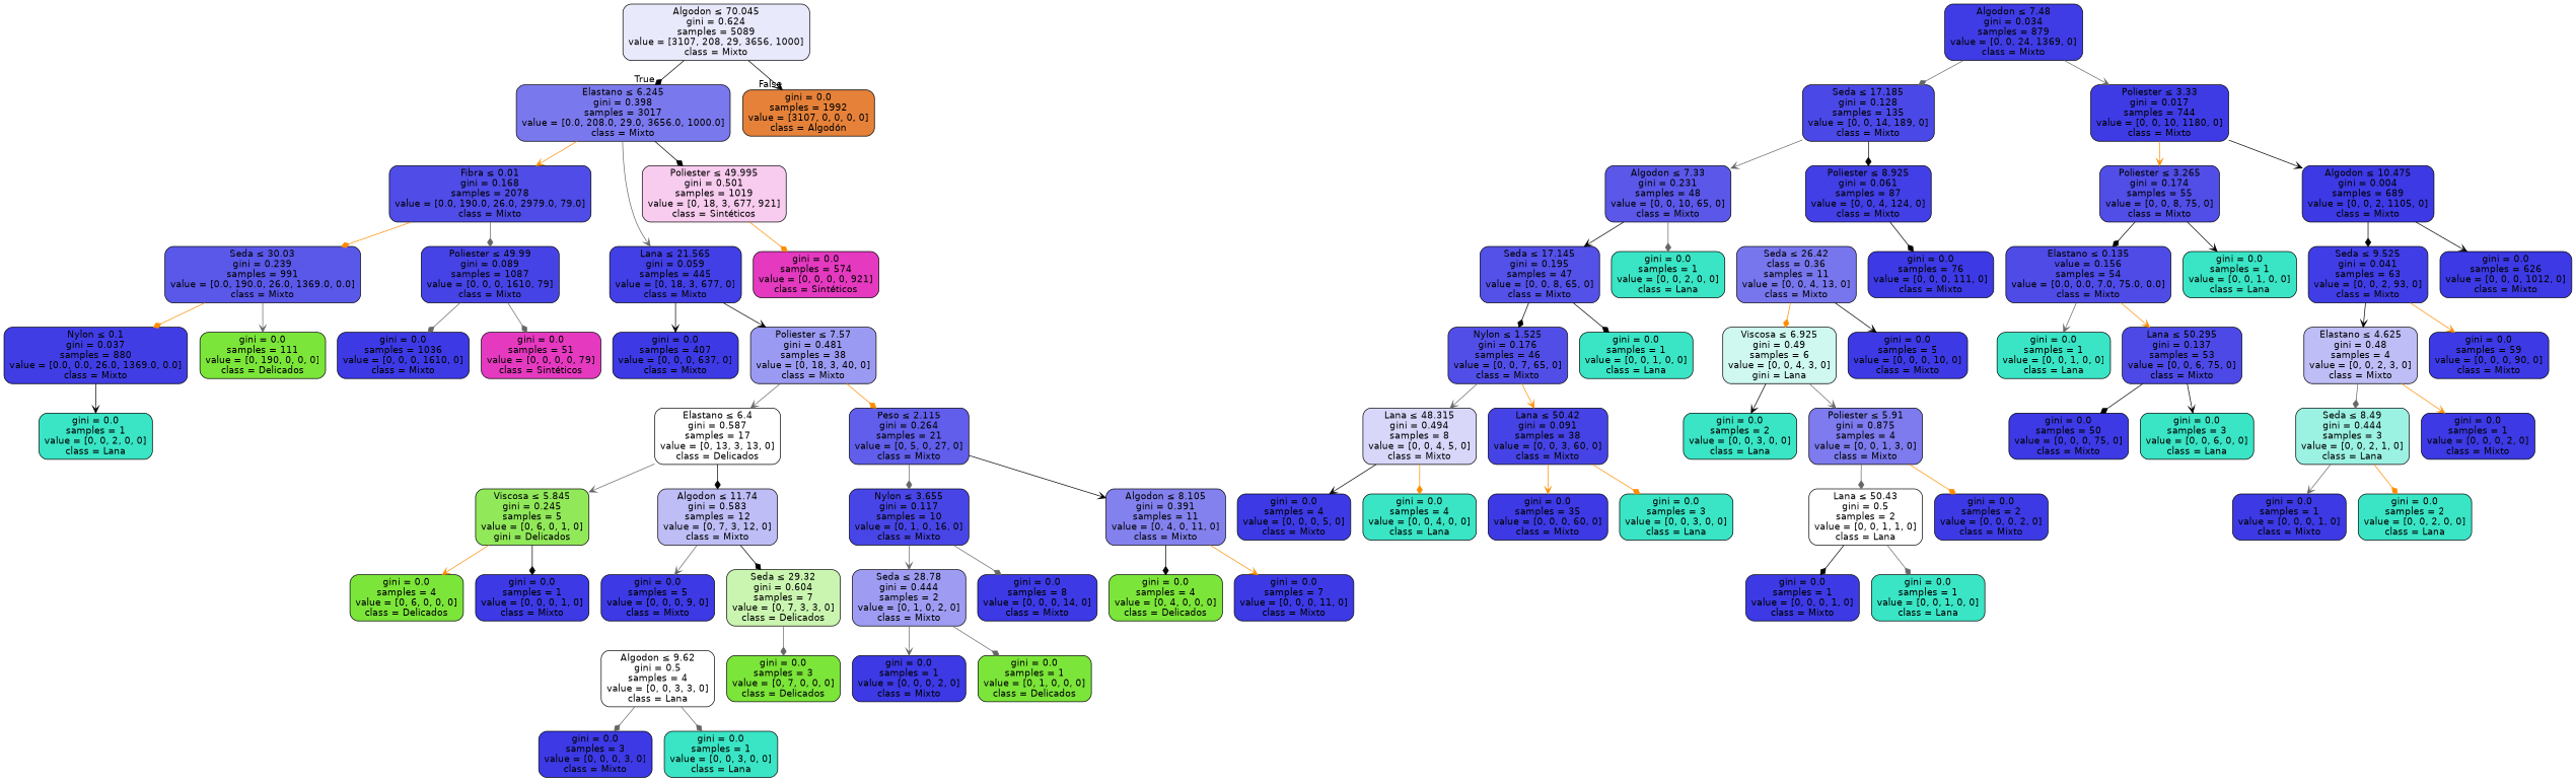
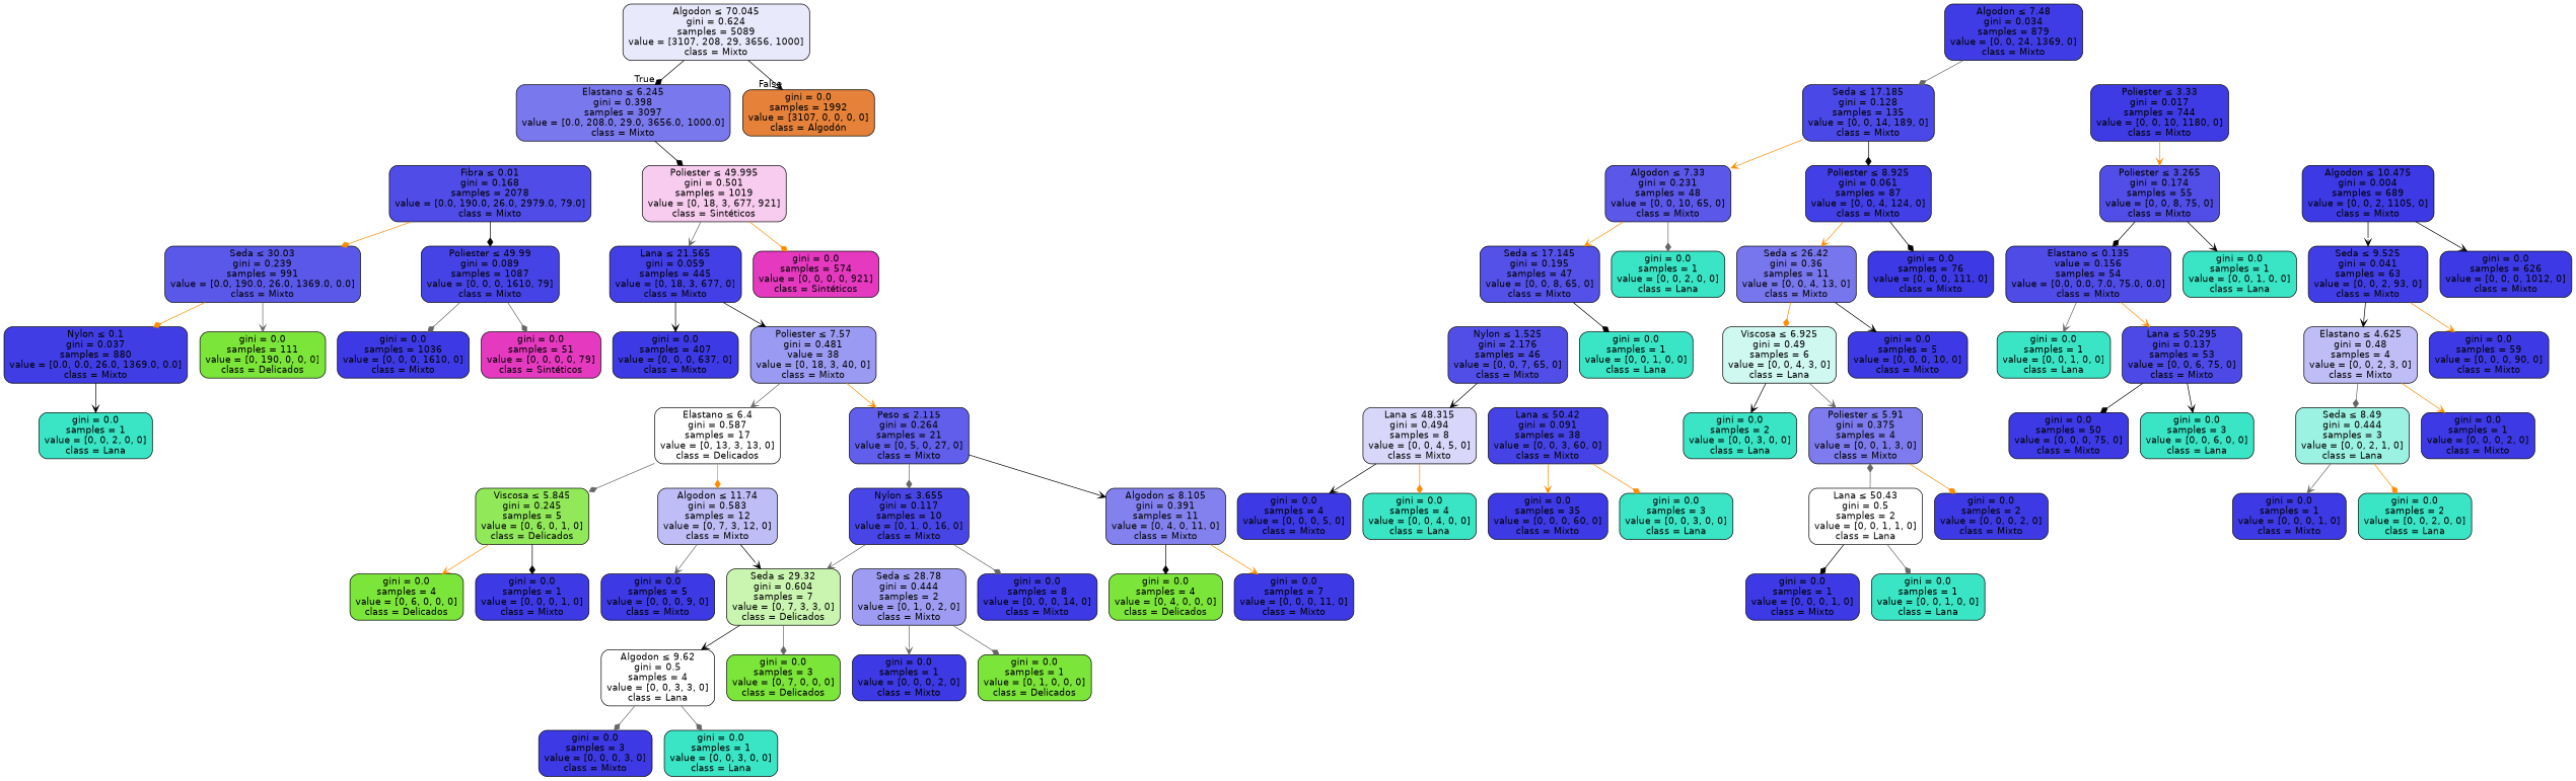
  digraph {
    node [color=black fillcolor="#3c39e5" fontname=helvetica shape=box style="filled, rounded"]
    edge [arrowhead=vee color=black fontname=helvetica]
    n1 [fillcolor="#e9e9fc" label=<Algodon &le; 70.045<br/>gini = 0.624<br/>samples = 5089<br/>value = [3107, 208, 29, 3656, 1000]<br/>class = Mixto>]
-   n2 [fillcolor="#7a78ed" label=<Elastano &le; 6.245<br/>gini = 0.398<br/>samples = 3017<br/>value = [0.0, 208.0, 29.0, 3656.0, 1000.0]<br/>class = Mixto>]
+   n2 [fillcolor="#7a78ed" label=<Elastano &le; 6.245<br/>gini = 0.398<br/>samples = 3097<br/>value = [0.0, 208.0, 29.0, 3656.0, 1000.0]<br/>class = Mixto>]
    n3 [fillcolor="#e58139" label=<gini = 0.0<br/>samples = 1992<br/>value = [3107, 0, 0, 0, 0]<br/>class = Algodón>]
    n4 [fillcolor="#4f4ce7" label=<Fibra &le; 0.01<br/>gini = 0.168<br/>samples = 2078<br/>value = [0.0, 190.0, 26.0, 2979.0, 79.0]<br/>class = Mixto>]
    n5 [fillcolor="#f8ccef" label=<Poliester &le; 49.995<br/>gini = 0.501<br/>samples = 1019<br/>value = [0, 18, 3, 677, 921]<br/>class = Sintéticos>]
    n6 [fillcolor="#5a58e9" label=<Seda &le; 30.03<br/>gini = 0.239<br/>samples = 991<br/>value = [0.0, 190.0, 26.0, 1369.0, 0.0]<br/>class = Mixto>]
    n7 [fillcolor="#4643e6" label=<Poliester &le; 49.99<br/>gini = 0.089<br/>samples = 1087<br/>value = [0, 0, 0, 1610, 79]<br/>class = Mixto>]
    n8 [fillcolor="#423fe6" label=<Lana &le; 21.565<br/>gini = 0.059<br/>samples = 445<br/>value = [0, 18, 3, 677, 0]<br/>class = Mixto>]
    n9 [fillcolor="#e539c0" label=<gini = 0.0<br/>samples = 574<br/>value = [0, 0, 0, 0, 921]<br/>class = Sintéticos>]
    n10 [fillcolor="#403de5" label=<Nylon &le; 0.1<br/>gini = 0.037<br/>samples = 880<br/>value = [0.0, 0.0, 26.0, 1369.0, 0.0]<br/>class = Mixto>]
    n11 [fillcolor="#7be539" label=<gini = 0.0<br/>samples = 111<br/>value = [0, 190, 0, 0, 0]<br/>class = Delicados>]
    n12 [label=<gini = 0.0<br/>samples = 1036<br/>value = [0, 0, 0, 1610, 0]<br/>class = Mixto>]
    n13 [fillcolor="#e539c0" label=<gini = 0.0<br/>samples = 51<br/>value = [0, 0, 0, 0, 79]<br/>class = Sintéticos>]
    n14 [fillcolor="#39e5c5" label=<gini = 0.0<br/>samples = 1<br/>value = [0, 0, 2, 0, 0]<br/>class = Lana>]
    n15 [fillcolor="#3f3ce5" label=<Algodon &le; 7.48<br/>gini = 0.034<br/>samples = 879<br/>value = [0, 0, 24, 1369, 0]<br/>class = Mixto>]
    n16 [fillcolor="#4a48e7" label=<Seda &le; 17.185<br/>gini = 0.128<br/>samples = 135<br/>value = [0, 0, 14, 189, 0]<br/>class = Mixto>]
    n17 [fillcolor="#3e3be5" label=<Poliester &le; 3.33<br/>gini = 0.017<br/>samples = 744<br/>value = [0, 0, 10, 1180, 0]<br/>class = Mixto>]
    n18 [fillcolor="#5a57e9" label=<Algodon &le; 7.33<br/>gini = 0.231<br/>samples = 48<br/>value = [0, 0, 10, 65, 0]<br/>class = Mixto>]
    n19 [fillcolor="#423fe6" label=<Poliester &le; 8.925<br/>gini = 0.061<br/>samples = 87<br/>value = [0, 0, 4, 124, 0]<br/>class = Mixto>]
    n20 [fillcolor="#514ee8" label=<Poliester &le; 3.265<br/>gini = 0.174<br/>samples = 55<br/>value = [0, 0, 8, 75, 0]<br/>class = Mixto>]
    n21 [label=<Algodon &le; 10.475<br/>gini = 0.004<br/>samples = 689<br/>value = [0, 0, 2, 1105, 0]<br/>class = Mixto>]
    n22 [fillcolor="#5451e8" label=<Seda &le; 17.145<br/>gini = 0.195<br/>samples = 47<br/>value = [0, 0, 8, 65, 0]<br/>class = Mixto>]
    n23 [fillcolor="#39e5c5" label=<gini = 0.0<br/>samples = 1<br/>value = [0, 0, 2, 0, 0]<br/>class = Lana>]
-   n24 [fillcolor="#7876ed" label=<Seda &le; 26.42<br/>class = 0.36<br/>samples = 11<br/>value = [0, 0, 4, 13, 0]<br/>class = Mixto>]
+   n24 [fillcolor="#7876ed" label=<Seda &le; 26.42<br/>gini = 0.36<br/>samples = 11<br/>value = [0, 0, 4, 13, 0]<br/>class = Mixto>]
    n25 [label=<gini = 0.0<br/>samples = 76<br/>value = [0, 0, 0, 111, 0]<br/>class = Mixto>]
-   n26 [fillcolor="#514ee8" label=<Nylon &le; 1.525<br/>gini = 0.176<br/>samples = 46<br/>value = [0, 0, 7, 65, 0]<br/>class = Mixto>]
+   n26 [fillcolor="#514ee8" label=<Nylon &le; 1.525<br/>gini = 2.176<br/>samples = 46<br/>value = [0, 0, 7, 65, 0]<br/>class = Mixto>]
    n27 [fillcolor="#39e5c5" label=<gini = 0.0<br/>samples = 1<br/>value = [0, 0, 1, 0, 0]<br/>class = Lana>]
    n28 [fillcolor="#d8d7fa" label=<Lana &le; 48.315<br/>gini = 0.494<br/>samples = 8<br/>value = [0, 0, 4, 5, 0]<br/>class = Mixto>]
    n29 [fillcolor="#4643e6" label=<Lana &le; 50.42<br/>gini = 0.091<br/>samples = 38<br/>value = [0, 0, 3, 60, 0]<br/>class = Mixto>]
    n30 [label=<gini = 0.0<br/>samples = 4<br/>value = [0, 0, 0, 5, 0]<br/>class = Mixto>]
    n31 [fillcolor="#39e5c5" label=<gini = 0.0<br/>samples = 4<br/>value = [0, 0, 4, 0, 0]<br/>class = Lana>]
    n32 [label=<gini = 0.0<br/>samples = 35<br/>value = [0, 0, 0, 60, 0]<br/>class = Mixto>]
    n33 [fillcolor="#39e5c5" label=<gini = 0.0<br/>samples = 3<br/>value = [0, 0, 3, 0, 0]<br/>class = Lana>]
-   n34 [fillcolor="#cef8f0" label=<Viscosa &le; 6.925<br/>gini = 0.49<br/>samples = 6<br/>value = [0, 0, 4, 3, 0]<br/>gini = Lana>]
+   n34 [fillcolor="#cef8f0" label=<Viscosa &le; 6.925<br/>gini = 0.49<br/>samples = 6<br/>value = [0, 0, 4, 3, 0]<br/>class = Lana>]
    n35 [label=<gini = 0.0<br/>samples = 5<br/>value = [0, 0, 0, 10, 0]<br/>class = Mixto>]
    n36 [fillcolor="#39e5c5" label=<gini = 0.0<br/>samples = 2<br/>value = [0, 0, 3, 0, 0]<br/>class = Lana>]
-   n37 [fillcolor="#7d7bee" label=<Poliester &le; 5.91<br/>gini = 0.875<br/>samples = 4<br/>value = [0, 0, 1, 3, 0]<br/>class = Mixto>]
+   n37 [fillcolor="#7d7bee" label=<Poliester &le; 5.91<br/>gini = 0.375<br/>samples = 4<br/>value = [0, 0, 1, 3, 0]<br/>class = Mixto>]
    n38 [fillcolor="#ffffff" label=<Lana &le; 50.43<br/>gini = 0.5<br/>samples = 2<br/>value = [0, 0, 1, 1, 0]<br/>class = Lana>]
    n39 [label=<gini = 0.0<br/>samples = 2<br/>value = [0, 0, 0, 2, 0]<br/>class = Mixto>]
    n40 [label=<gini = 0.0<br/>samples = 1<br/>value = [0, 0, 0, 1, 0]<br/>class = Mixto>]
    n41 [fillcolor="#39e5c5" label=<gini = 0.0<br/>samples = 1<br/>value = [0, 0, 1, 0, 0]<br/>class = Lana>]
    n42 [fillcolor="#4e4be7" label=<Elastano &le; 0.135<br/>value = 0.156<br/>samples = 54<br/>value = [0.0, 0.0, 7.0, 75.0, 0.0]<br/>class = Mixto>]
    n43 [fillcolor="#39e5c5" label=<gini = 0.0<br/>samples = 1<br/>value = [0, 0, 1, 0, 0]<br/>class = Lana>]
    n44 [fillcolor="#403de6" label=<Seda &le; 9.525<br/>gini = 0.041<br/>samples = 63<br/>value = [0, 0, 2, 93, 0]<br/>class = Mixto>]
    n45 [label=<gini = 0.0<br/>samples = 626<br/>value = [0, 0, 0, 1012, 0]<br/>class = Mixto>]
    n46 [fillcolor="#39e5c5" label=<gini = 0.0<br/>samples = 1<br/>value = [0, 0, 1, 0, 0]<br/>class = Lana>]
    n47 [fillcolor="#4c49e7" label=<Lana &le; 50.295<br/>gini = 0.137<br/>samples = 53<br/>value = [0, 0, 6, 75, 0]<br/>class = Mixto>]
    n48 [label=<gini = 0.0<br/>samples = 50<br/>value = [0, 0, 0, 75, 0]<br/>class = Mixto>]
    n49 [fillcolor="#39e5c5" label=<gini = 0.0<br/>samples = 3<br/>value = [0, 0, 6, 0, 0]<br/>class = Lana>]
    n50 [fillcolor="#bebdf6" label=<Elastano &le; 4.625<br/>gini = 0.48<br/>samples = 4<br/>value = [0, 0, 2, 3, 0]<br/>class = Mixto>]
    n51 [label=<gini = 0.0<br/>samples = 59<br/>value = [0, 0, 0, 90, 0]<br/>class = Mixto>]
    n52 [fillcolor="#9cf2e2" label=<Seda &le; 8.49<br/>gini = 0.444<br/>samples = 3<br/>value = [0, 0, 2, 1, 0]<br/>class = Lana>]
    n53 [label=<gini = 0.0<br/>samples = 1<br/>value = [0, 0, 0, 2, 0]<br/>class = Mixto>]
    n54 [label=<gini = 0.0<br/>samples = 1<br/>value = [0, 0, 0, 1, 0]<br/>class = Mixto>]
    n55 [fillcolor="#39e5c5" label=<gini = 0.0<br/>samples = 2<br/>value = [0, 0, 2, 0, 0]<br/>class = Lana>]
    n56 [label=<gini = 0.0<br/>samples = 407<br/>value = [0, 0, 0, 637, 0]<br/>class = Mixto>]
-   n57 [fillcolor="#9b9af2" label=<Poliester &le; 7.57<br/>gini = 0.481<br/>samples = 38<br/>value = [0, 18, 3, 40, 0]<br/>class = Mixto>]
+   n57 [fillcolor="#9b9af2" label=<Poliester &le; 7.57<br/>gini = 0.481<br/>value = 38<br/>value = [0, 18, 3, 40, 0]<br/>class = Mixto>]
    n58 [fillcolor="#ffffff" label=<Elastano &le; 6.4<br/>gini = 0.587<br/>samples = 17<br/>value = [0, 13, 3, 13, 0]<br/>class = Delicados>]
    n59 [fillcolor="#605eea" label=<Peso &le; 2.115<br/>gini = 0.264<br/>samples = 21<br/>value = [0, 5, 0, 27, 0]<br/>class = Mixto>]
-   n60 [fillcolor="#91e95a" label=<Viscosa &le; 5.845<br/>gini = 0.245<br/>samples = 5<br/>value = [0, 6, 0, 1, 0]<br/>gini = Delicados>]
+   n60 [fillcolor="#91e95a" label=<Viscosa &le; 5.845<br/>gini = 0.245<br/>samples = 5<br/>value = [0, 6, 0, 1, 0]<br/>class = Delicados>]
    n61 [fillcolor="#bebdf6" label=<Algodon &le; 11.74<br/>gini = 0.583<br/>samples = 12<br/>value = [0, 7, 3, 12, 0]<br/>class = Mixto>]
    n62 [fillcolor="#4845e7" label=<Nylon &le; 3.655<br/>gini = 0.117<br/>samples = 10<br/>value = [0, 1, 0, 16, 0]<br/>class = Mixto>]
    n63 [fillcolor="#8381ee" label=<Algodon &le; 8.105<br/>gini = 0.391<br/>samples = 11<br/>value = [0, 4, 0, 11, 0]<br/>class = Mixto>]
    n64 [fillcolor="#7be539" label=<gini = 0.0<br/>samples = 4<br/>value = [0, 6, 0, 0, 0]<br/>class = Delicados>]
    n65 [label=<gini = 0.0<br/>samples = 1<br/>value = [0, 0, 0, 1, 0]<br/>class = Mixto>]
    n66 [fillcolor="#caf5b0" label=<Seda &le; 29.32<br/>gini = 0.604<br/>samples = 7<br/>value = [0, 7, 3, 3, 0]<br/>class = Delicados>]
    n67 [label=<gini = 0.0<br/>samples = 5<br/>value = [0, 0, 0, 9, 0]<br/>class = Mixto>]
    n68 [fillcolor="#ffffff" label=<Algodon &le; 9.62<br/>gini = 0.5<br/>samples = 4<br/>value = [0, 0, 3, 3, 0]<br/>class = Lana>]
    n69 [fillcolor="#7be539" label=<gini = 0.0<br/>samples = 3<br/>value = [0, 7, 0, 0, 0]<br/>class = Delicados>]
    n70 [label=<gini = 0.0<br/>samples = 3<br/>value = [0, 0, 0, 3, 0]<br/>class = Mixto>]
    n71 [fillcolor="#39e5c5" label=<gini = 0.0<br/>samples = 1<br/>value = [0, 0, 3, 0, 0]<br/>class = Lana>]
    n72 [fillcolor="#9e9cf2" label=<Seda &le; 28.78<br/>gini = 0.444<br/>samples = 2<br/>value = [0, 1, 0, 2, 0]<br/>class = Mixto>]
    n73 [label=<gini = 0.0<br/>samples = 8<br/>value = [0, 0, 0, 14, 0]<br/>class = Mixto>]
    n74 [fillcolor="#7be539" label=<gini = 0.0<br/>samples = 4<br/>value = [0, 4, 0, 0, 0]<br/>class = Delicados>]
    n75 [label=<gini = 0.0<br/>samples = 7<br/>value = [0, 0, 0, 11, 0]<br/>class = Mixto>]
    n76 [label=<gini = 0.0<br/>samples = 1<br/>value = [0, 0, 0, 2, 0]<br/>class = Mixto>]
    n77 [fillcolor="#7be539" label=<gini = 0.0<br/>samples = 1<br/>value = [0, 1, 0, 0, 0]<br/>class = Delicados>]
    n1 -> n2 [arrowhead=diamond headlabel=True labelangle=45 labeldistance=2.5]
    n1 -> n3 [headlabel=False labelangle=-45 labeldistance=2.5]
-   n2 -> n4 [color=darkorange]
    n2 -> n5 [arrowhead=diamond]
    n4 -> n6 [arrowhead=diamond color=darkorange]
-   n4 -> n7 [arrowhead=diamond color=gray40]
-   n2 -> n8 [color=gray40]
+   n4 -> n7 [arrowhead=diamond]
+   n5 -> n8 [color=gray40]
    n5 -> n9 [arrowhead=diamond color=darkorange]
    n6 -> n10 [arrowhead=diamond color=darkorange]
    n6 -> n11 [color=gray40]
    n7 -> n12 [arrowhead=diamond color=gray40]
    n7 -> n13 [arrowhead=diamond color=gray40]
    n8 -> n56
    n8 -> n57
    n10 -> n14
    n15 -> n16 [arrowhead=diamond color=gray40]
-   n15 -> n17 [color=gray40]
-   n16 -> n18 [color=gray40]
+   n16 -> n18 [color=darkorange]
    n16 -> n19 [arrowhead=diamond]
    n17 -> n20 [color=darkorange]
-   n17 -> n21
-   n18 -> n22
+   n18 -> n22 [color=darkorange]
    n18 -> n23 [arrowhead=diamond color=gray40]
+   n19 -> n24 [color=darkorange]
    n19 -> n25 [arrowhead=diamond]
    n20 -> n42 [arrowhead=diamond]
    n20 -> n43
-   n21 -> n44 [arrowhead=diamond]
+   n21 -> n44
    n21 -> n45
-   n22 -> n26 [arrowhead=diamond]
    n22 -> n27 [arrowhead=diamond]
    n24 -> n34 [arrowhead=diamond color=darkorange]
    n24 -> n35
-   n26 -> n28 [color=gray40]
-   n26 -> n29 [color=darkorange]
+   n26 -> n28
    n28 -> n30
    n28 -> n31 [arrowhead=diamond color=darkorange]
    n29 -> n32 [color=darkorange]
    n29 -> n33 [arrowhead=diamond color=darkorange]
    n34 -> n36
    n34 -> n37 [color=gray40]
-   n37 -> n38 [arrowhead=diamond color=gray40]
+   n38 -> n37 [arrowhead=diamond color=gray40]
    n37 -> n39 [arrowhead=diamond color=darkorange]
    n38 -> n40 [arrowhead=diamond]
    n38 -> n41 [arrowhead=diamond color=gray40]
    n42 -> n46 [color=gray40]
    n42 -> n47 [color=darkorange]
    n44 -> n50
    n44 -> n51 [color=darkorange]
    n47 -> n48 [arrowhead=diamond]
    n47 -> n49
    n50 -> n52 [arrowhead=diamond color=gray40]
    n50 -> n53 [color=darkorange]
    n52 -> n54 [color=gray40]
    n52 -> n55 [arrowhead=diamond color=darkorange]
    n57 -> n58 [color=gray40]
-   n57 -> n59 [arrowhead=diamond color=darkorange]
-   n58 -> n60 [color=gray40]
-   n58 -> n61 [arrowhead=diamond]
+   n57 -> n59 [color=darkorange]
+   n58 -> n60 [arrowhead=diamond color=gray40]
+   n58 -> n61 [arrowhead=diamond color=darkorange]
    n59 -> n62 [arrowhead=diamond color=gray40]
    n59 -> n63
    n60 -> n64 [color=darkorange]
    n60 -> n65 [arrowhead=diamond]
-   n61 -> n66 [arrowhead=diamond]
+   n61 -> n66
    n61 -> n67 [color=gray40]
-   n62 -> n72 [color=gray40]
+   n62 -> n66 [color=gray40]
    n62 -> n73 [arrowhead=diamond color=gray40]
    n63 -> n74 [arrowhead=diamond]
    n63 -> n75 [color=darkorange]
+   n66 -> n68
    n66 -> n69 [arrowhead=diamond color=gray40]
    n68 -> n70 [arrowhead=diamond color=gray40]
    n68 -> n71 [arrowhead=diamond color=gray40]
    n72 -> n76 [color=gray40]
    n72 -> n77 [arrowhead=diamond color=gray40]
  }
